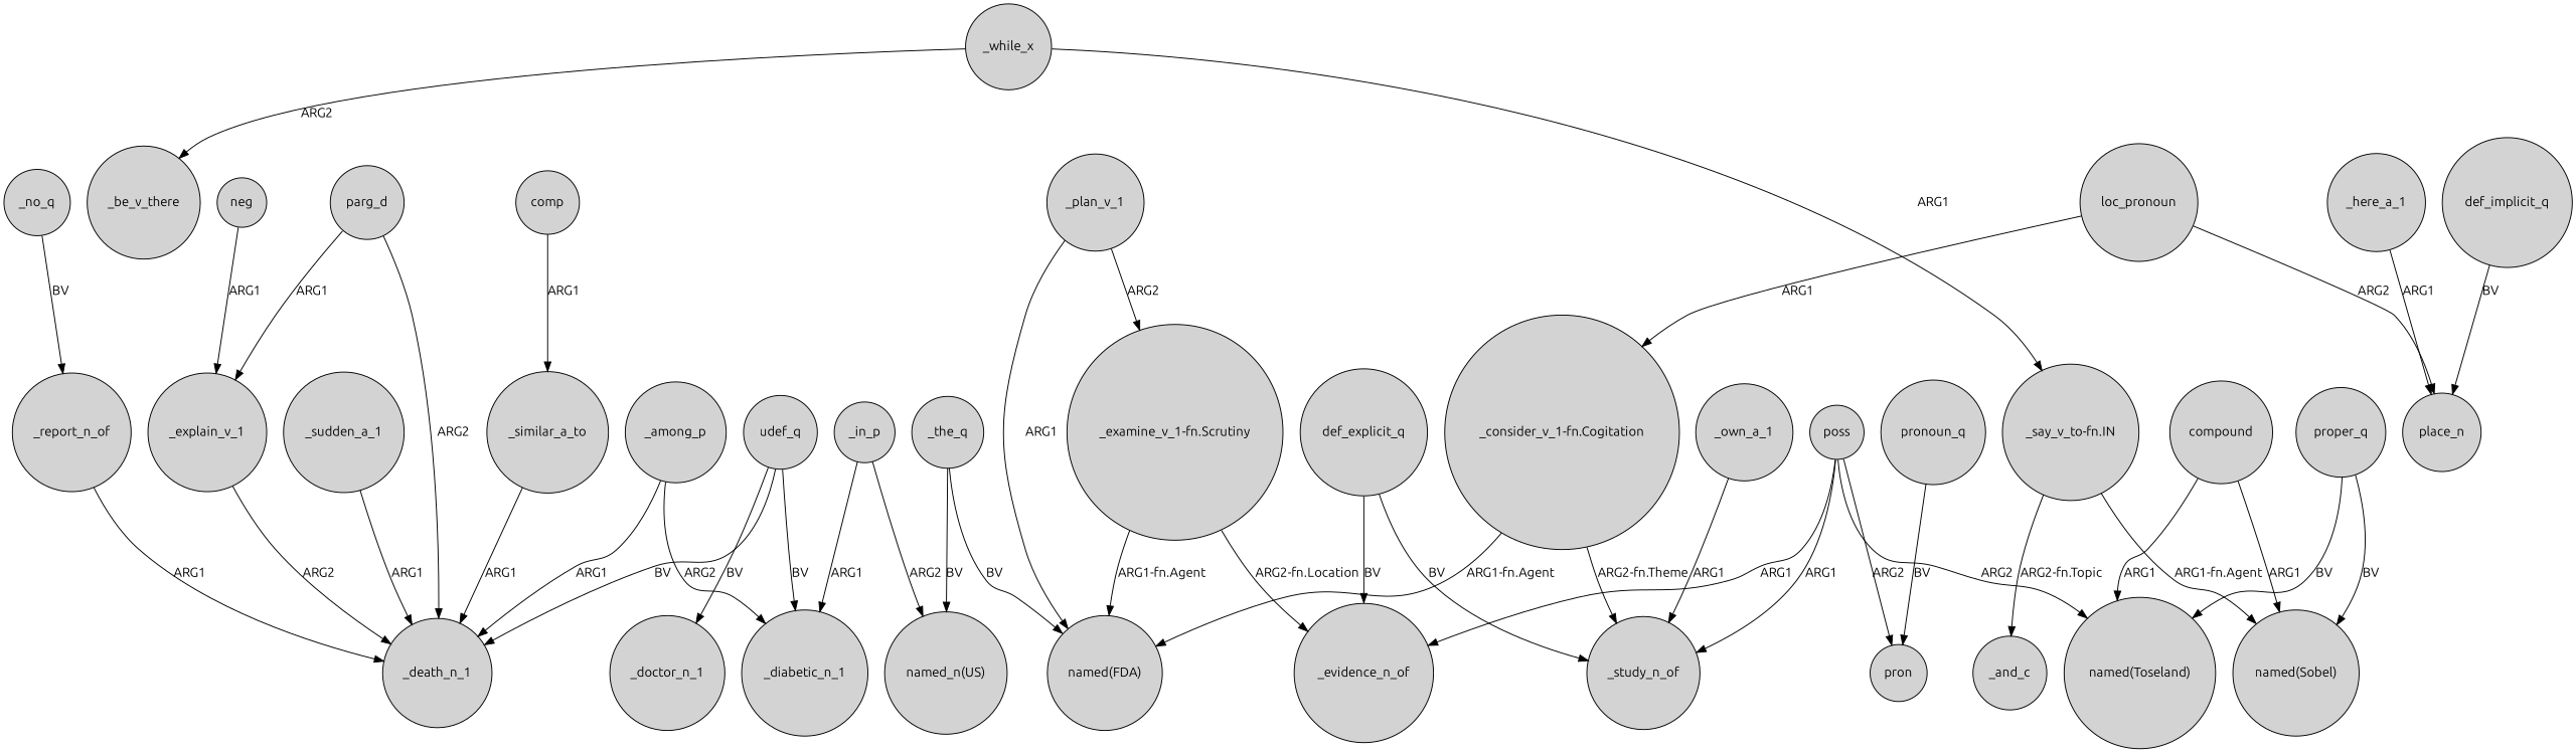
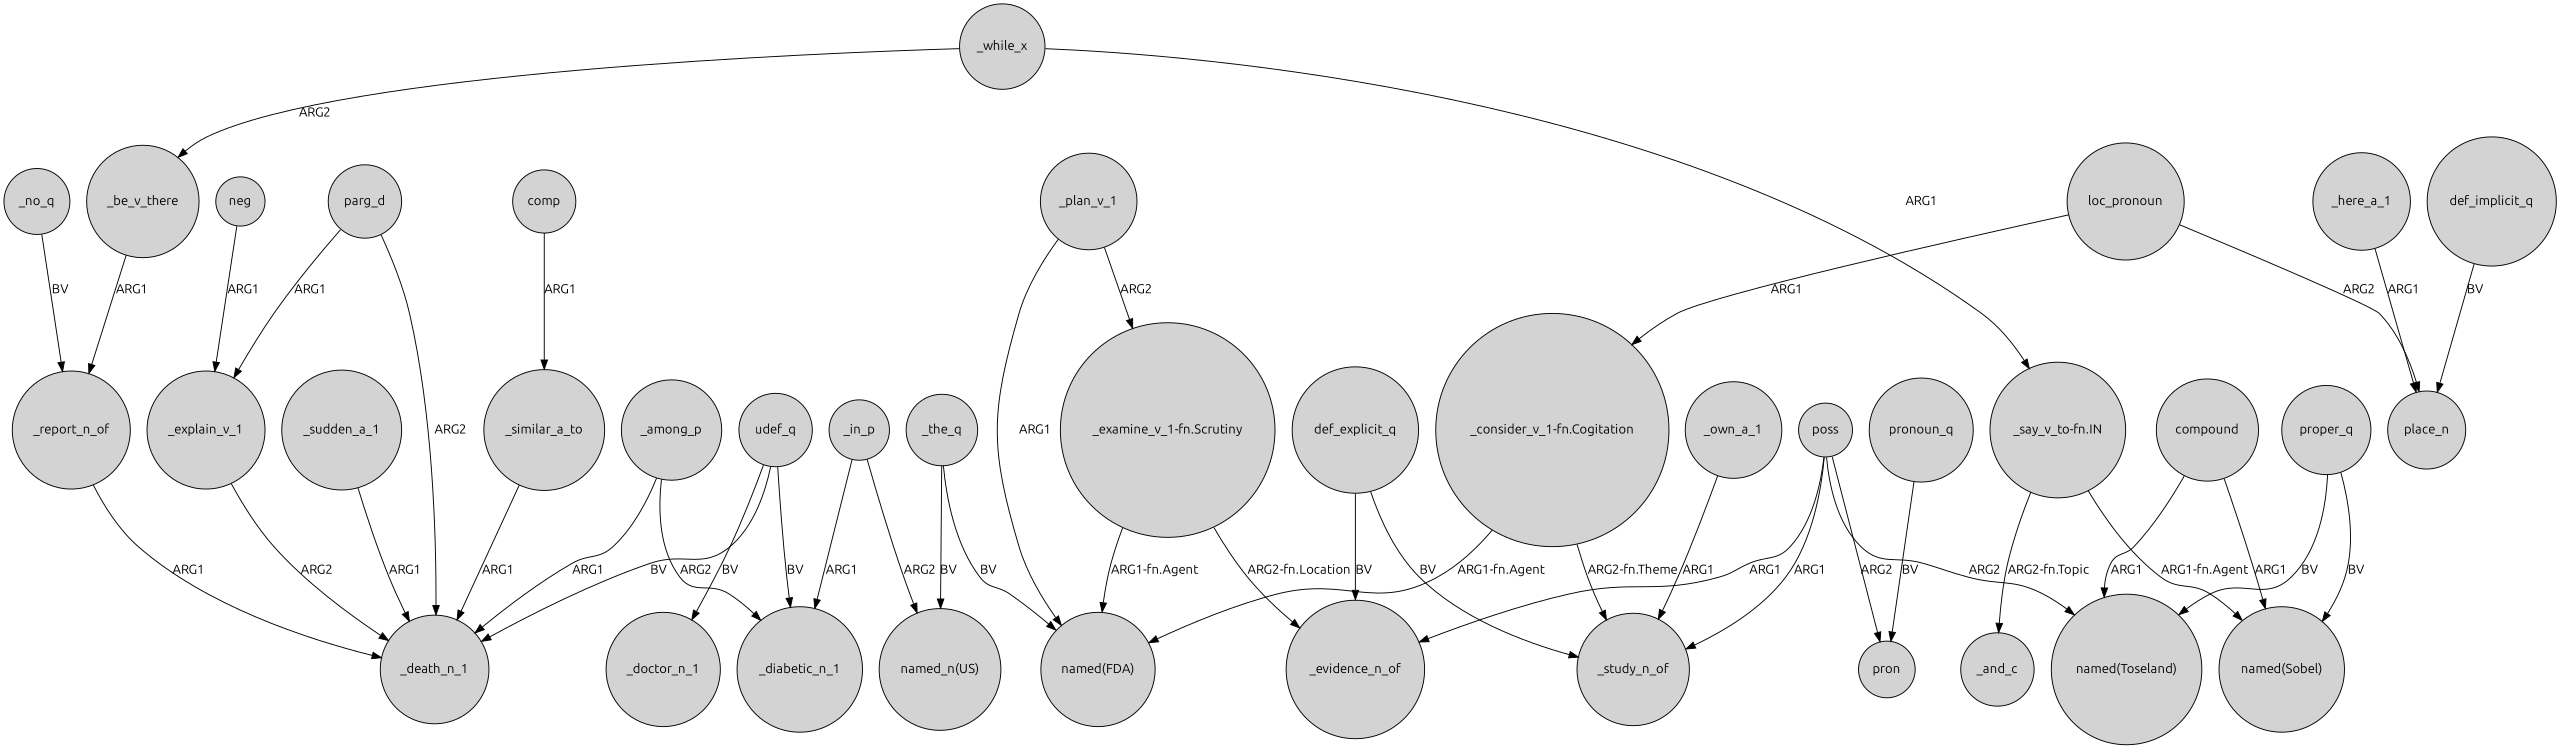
  digraph {
    fontname=Ubuntu
    node [fontname=Ubuntu shape=circle style=filled]
    edge [fontname=Ubuntu]
    comp
    _similar_a_to
    _death_n_1
    compound
    "named(Sobel)"
    "named(Toseland)"
    _in_p
    _diabetic_n_1
    "named_n(US)"
    _here_a_1
    place_n
    _among_p
    n13 [label=loc_pronoun]
    "_consider_v_1-fn.Cogitation"
    _study_n_of
    "named(FDA)"
    def_explicit_q
    _evidence_n_of
    poss
    pron
    proper_q
    "_examine_v_1-fn.Scrutiny"
    parg_d
    _explain_v_1
    _be_v_there
    _report_n_of
    def_implicit_q
    _the_q
    udef_q
    _doctor_n_1
    pronoun_q
    _own_a_1
    "_say_v_to-fn.IN"
    _and_c
    _while_x
    _plan_v_1
    _no_q
    neg
    _sudden_a_1
    comp -> _similar_a_to [label=ARG1]
    _similar_a_to -> _death_n_1 [label=ARG1]
    compound -> "named(Sobel)" [label=ARG1]
    compound -> "named(Toseland)" [label=ARG1]
    _in_p -> _diabetic_n_1 [label=ARG1]
    _in_p -> "named_n(US)" [label=ARG2]
    _here_a_1 -> place_n [label=ARG1]
    _among_p -> _death_n_1 [label=ARG1]
    _among_p -> _diabetic_n_1 [label=ARG2]
    n13 -> place_n [label=ARG2]
    n13 -> "_consider_v_1-fn.Cogitation" [label=ARG1]
    "_consider_v_1-fn.Cogitation" -> _study_n_of [label="ARG2-fn.Theme"]
    "_consider_v_1-fn.Cogitation" -> "named(FDA)" [label="ARG1-fn.Agent"]
    def_explicit_q -> _study_n_of [label=BV]
    def_explicit_q -> _evidence_n_of [label=BV]
    poss -> "named(Toseland)" [label=ARG2]
    poss -> _study_n_of [label=ARG1]
    poss -> _evidence_n_of [label=ARG1]
    poss -> pron [label=ARG2]
    proper_q -> "named(Sobel)" [label=BV]
    proper_q -> "named(Toseland)" [label=BV]
    "_examine_v_1-fn.Scrutiny" -> "named(FDA)" [label="ARG1-fn.Agent"]
    "_examine_v_1-fn.Scrutiny" -> _evidence_n_of [label="ARG2-fn.Location"]
    parg_d -> _death_n_1 [label=ARG2]
    parg_d -> _explain_v_1 [label=ARG1]
    _explain_v_1 -> _death_n_1 [label=ARG2]
+   _be_v_there -> _report_n_of [label=ARG1]
    _report_n_of -> _death_n_1 [label=ARG1]
    def_implicit_q -> place_n [label=BV]
    _the_q -> "named_n(US)" [label=BV]
    _the_q -> "named(FDA)" [label=BV]
    udef_q -> _death_n_1 [label=BV]
    udef_q -> _diabetic_n_1 [label=BV]
    udef_q -> _doctor_n_1 [label=BV]
    pronoun_q -> pron [label=BV]
    _own_a_1 -> _study_n_of [label=ARG1]
    "_say_v_to-fn.IN" -> "named(Sobel)" [label="ARG1-fn.Agent"]
    "_say_v_to-fn.IN" -> _and_c [label="ARG2-fn.Topic"]
    _while_x -> _be_v_there [label=ARG2]
    _while_x -> "_say_v_to-fn.IN" [label=ARG1]
    _plan_v_1 -> "named(FDA)" [label=ARG1]
    _plan_v_1 -> "_examine_v_1-fn.Scrutiny" [label=ARG2]
    _no_q -> _report_n_of [label=BV]
    neg -> _explain_v_1 [label=ARG1]
    _sudden_a_1 -> _death_n_1 [label=ARG1]
  }
